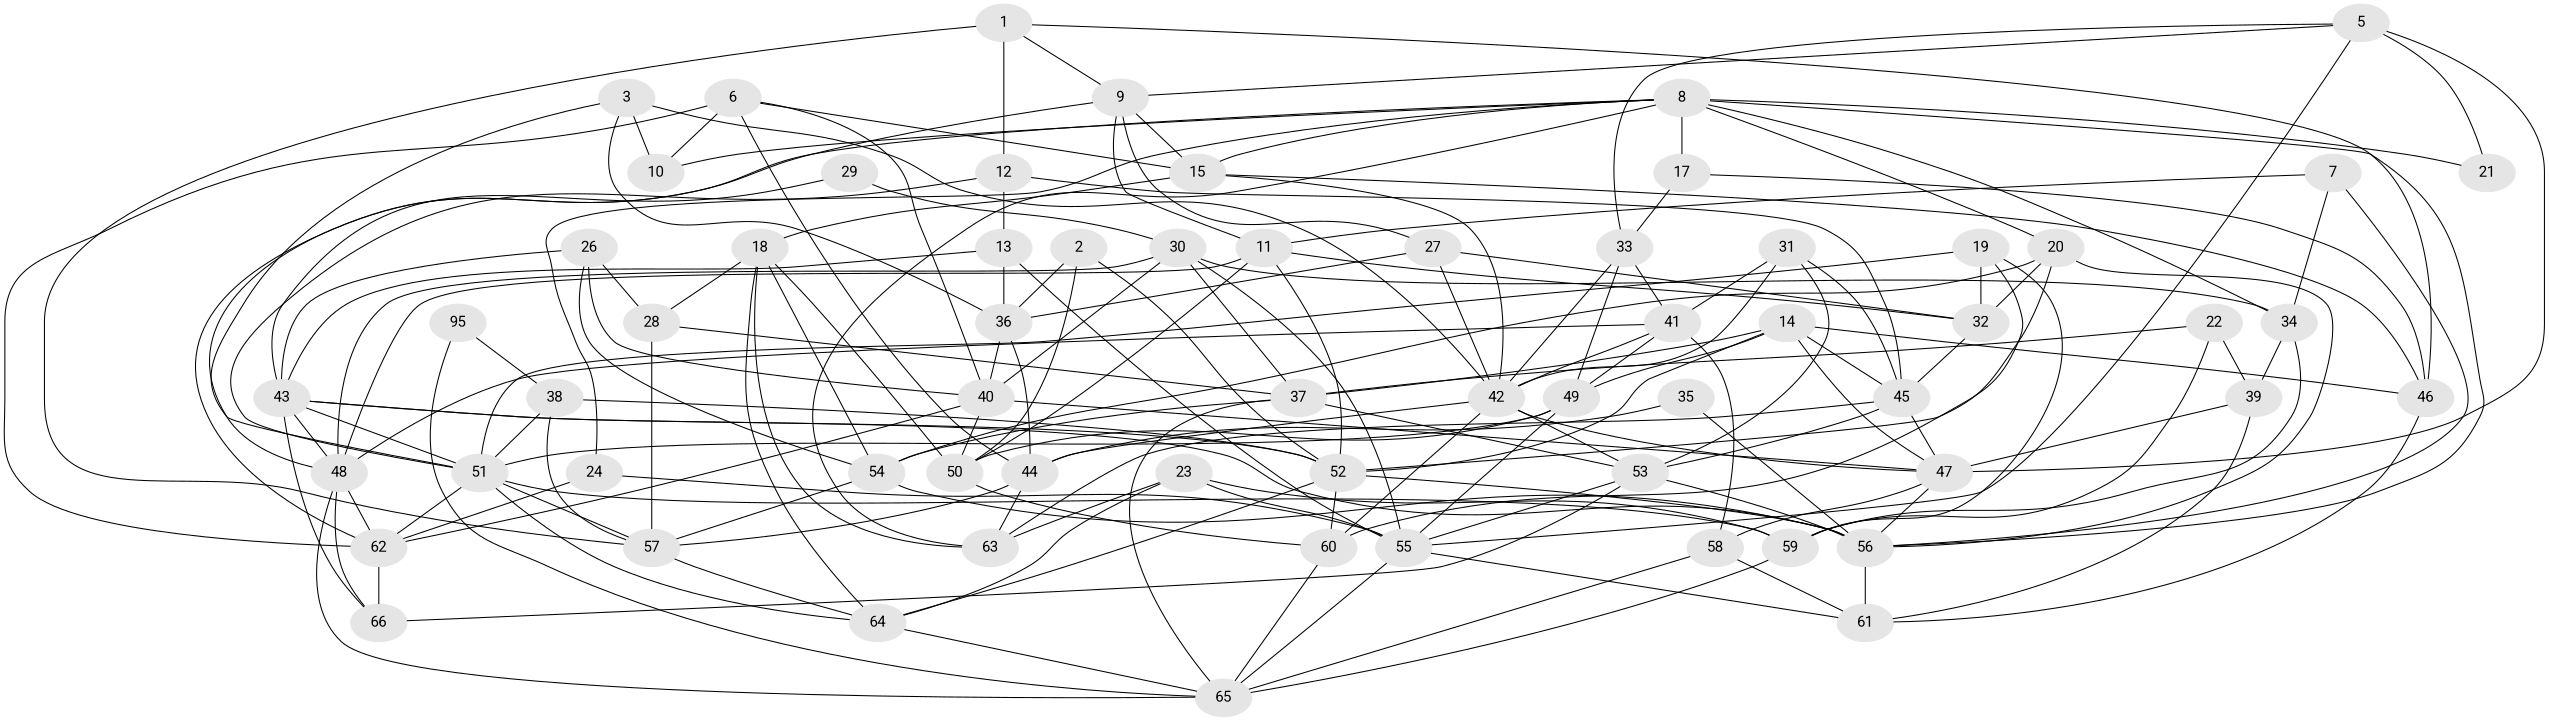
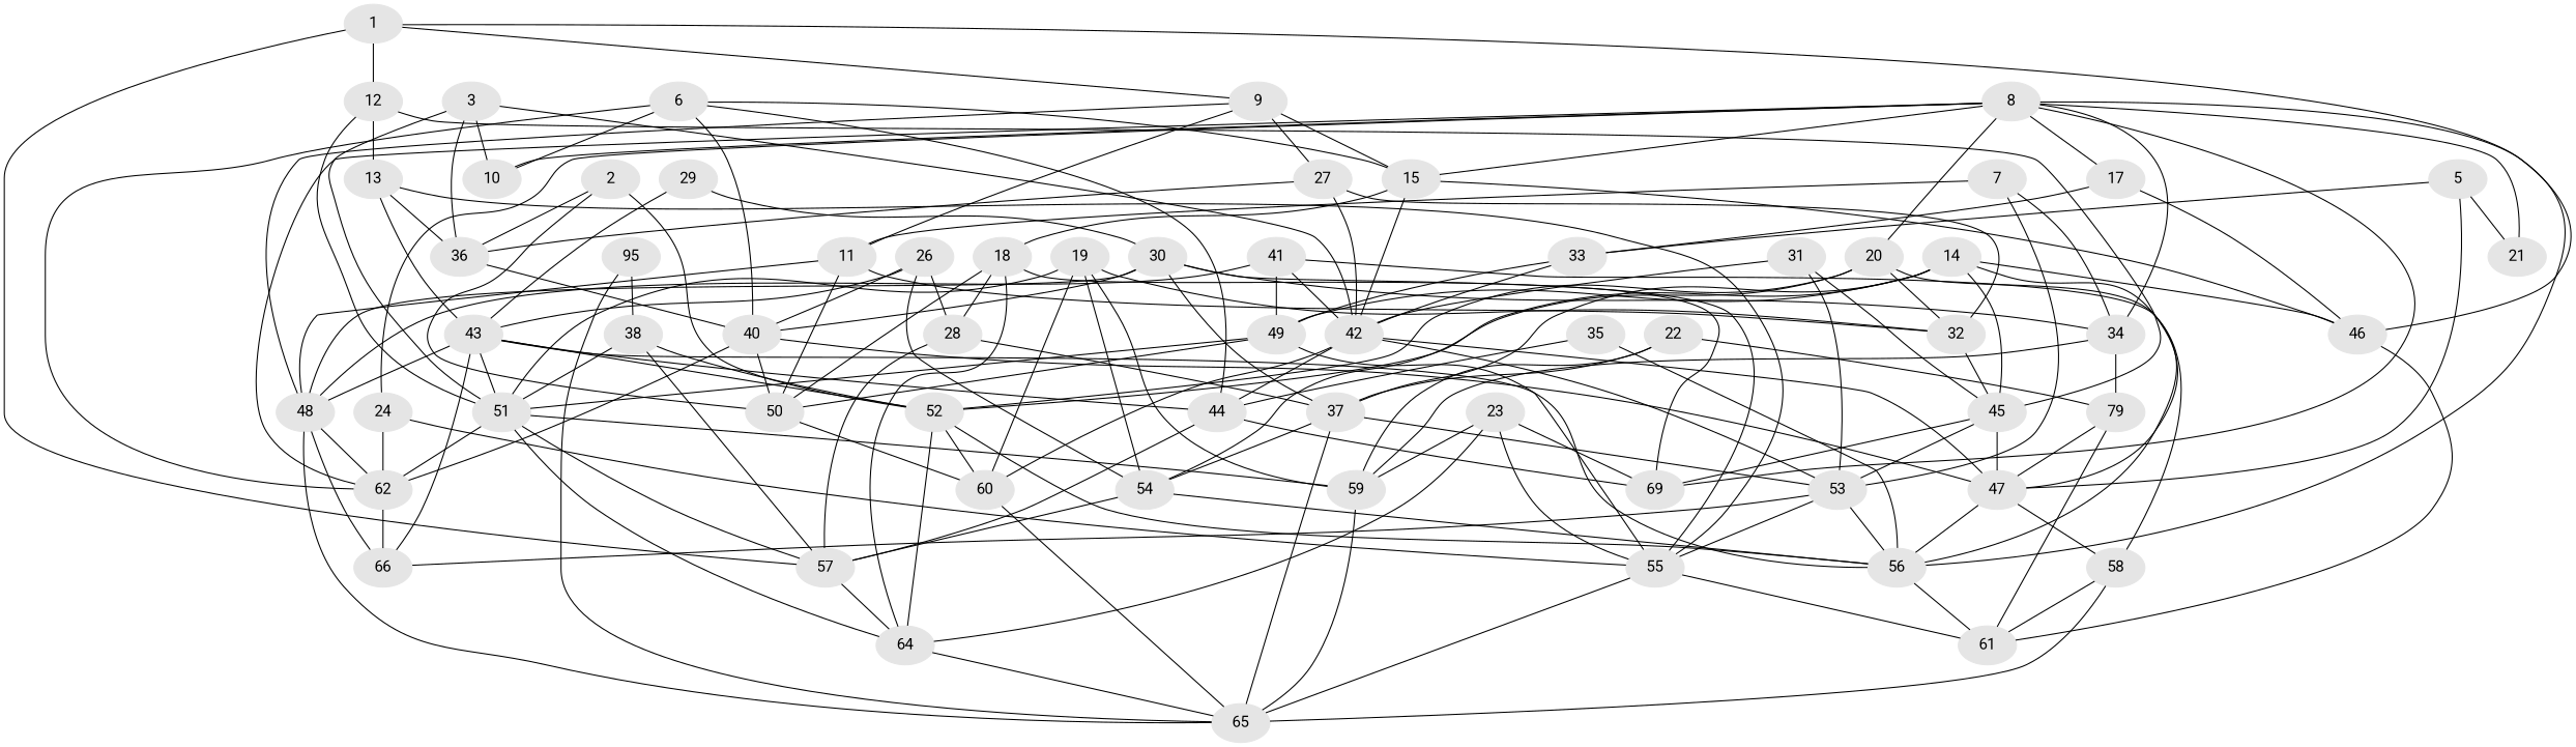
  graph {
    fontname=Roboto
    node [color=gray90 fontname=Roboto style=filled]
    edge [fontname=Roboto weight=1.0]
    1
    9
    12
    46
    57
    15
    11
    27
    48
    51
    13
    45
    61
    64
    2
    36
    50
    52
    40
    60
    56
    3
    10
    42
    47
    44
    53
    62
    59
    55
    65
    5
    21
    33
    49
    41
    58
    6
    18
-   63
+   63 [label=69]
    66
    7
    34
    32
-   39
+   39 [label=79]
    8
    17
    20
    24
    54
    43
    14
    37
    28
    19
    22
    23
    n58 [label=95]
    38
    26
    29
    30
    31
    35
    1 -- 9
    1 -- 12 [weight=2.0]
    1 -- 46
    1 -- 57
    9 -- 15
    9 -- 11
    9 -- 27
    9 -- 48
    12 -- 51 [weight=2.0]
    12 -- 13
    12 -- 45
    46 -- 61
    57 -- 64
    15 -- 46
    15 -- 42
    15 -- 18
    11 -- 48
    11 -- 50
-   11 -- 52
    11 -- 32
    27 -- 36
    27 -- 42
    27 -- 32
    48 -- 62
    48 -- 65
    48 -- 66
    51 -- 57
    51 -- 64
    51 -- 62
    51 -- 59
    13 -- 36
    13 -- 55
    13 -- 43
    45 -- 47
    45 -- 53
    45 -- 63
    64 -- 65
    2 -- 36
    2 -- 50
    2 -- 52
    36 -- 40
    50 -- 60
    52 -- 64
    52 -- 60
    52 -- 56
    40 -- 50
    40 -- 47
    40 -- 62
    60 -- 65
    56 -- 61 [weight=2.0]
    3 -- 51
    3 -- 36
    3 -- 10
    3 -- 42
    42 -- 60
    42 -- 47
    42 -- 44
    42 -- 53
    47 -- 56
    47 -- 58
    44 -- 57
    44 -- 63
    53 -- 56 [weight=2.0]
    53 -- 55
    53 -- 66
    62 -- 66 [weight=3.0]
    59 -- 65
    55 -- 61
    55 -- 65
-   5 -- 9
    5 -- 47 [weight=2.0]
-   5 -- 55
    5 -- 21
    5 -- 33
    33 -- 42
    33 -- 49
-   33 -- 41
    49 -- 51
    49 -- 50
    49 -- 55
    41 -- 48
    41 -- 42
    41 -- 49 [weight=2.0]
    41 -- 58
    58 -- 61
    58 -- 65
    6 -- 15
    6 -- 40
    6 -- 10 [weight=2.0]
    6 -- 44
    6 -- 62
    18 -- 64
    18 -- 50
    18 -- 63
-   18 -- 54
+   19 -- 54
    18 -- 28
    7 -- 11
-   7 -- 56
+   7 -- 53
    7 -- 34
    34 -- 59
    34 -- 39
    32 -- 45
    39 -- 61
    39 -- 47
    8 -- 15
    8 -- 56
    8 -- 10
    8 -- 62
    8 -- 21
    8 -- 63
    8 -- 34
    8 -- 17
    8 -- 20
    8 -- 24
    17 -- 46
    17 -- 33
    20 -- 52
    20 -- 56
    20 -- 32
    20 -- 54
    24 -- 62
    24 -- 55
    54 -- 57 [weight=3.0]
    54 -- 56
    43 -- 48
    43 -- 51
    43 -- 52 [weight=2.0]
    43 -- 56
-   36 -- 44
+   43 -- 44
    43 -- 66
    14 -- 46
    14 -- 45
    14 -- 52
    14 -- 47
    14 -- 49
    14 -- 37
    37 -- 53
    37 -- 65
    37 -- 54
    28 -- 57 [weight=2.0]
    28 -- 37
    19 -- 51
    19 -- 60
    19 -- 59
    19 -- 32
    22 -- 59
    22 -- 39
    22 -- 37
    23 -- 64
    23 -- 59
    23 -- 55
    23 -- 63
    n58 -- 65
    n58 -- 38
    38 -- 57
    38 -- 51
    38 -- 52
    26 -- 40
    26 -- 54
    26 -- 43
    26 -- 28
    29 -- 43
    29 -- 30
    30 -- 48
    30 -- 40
    30 -- 55
    30 -- 34
    30 -- 37
    31 -- 45
    31 -- 42
    31 -- 53
-   31 -- 41
    35 -- 56
    35 -- 44
  }
